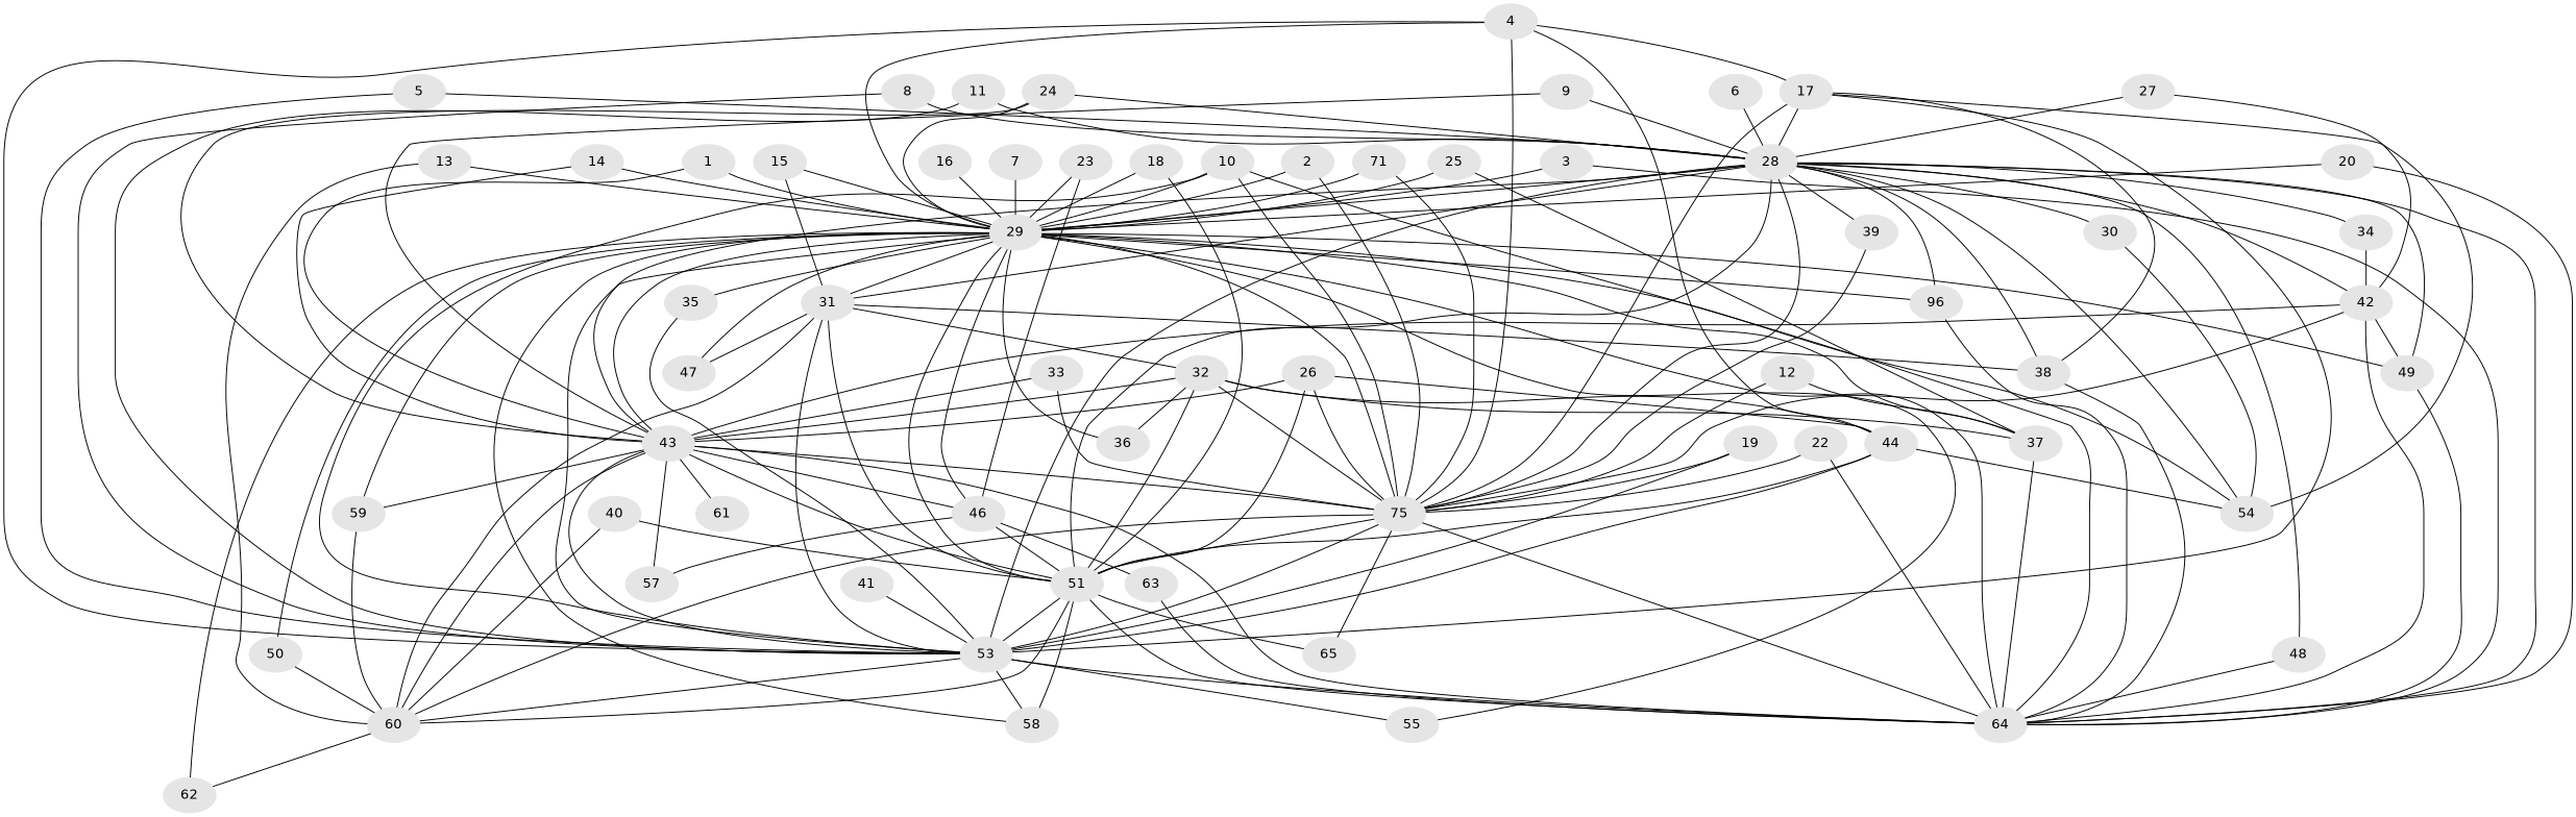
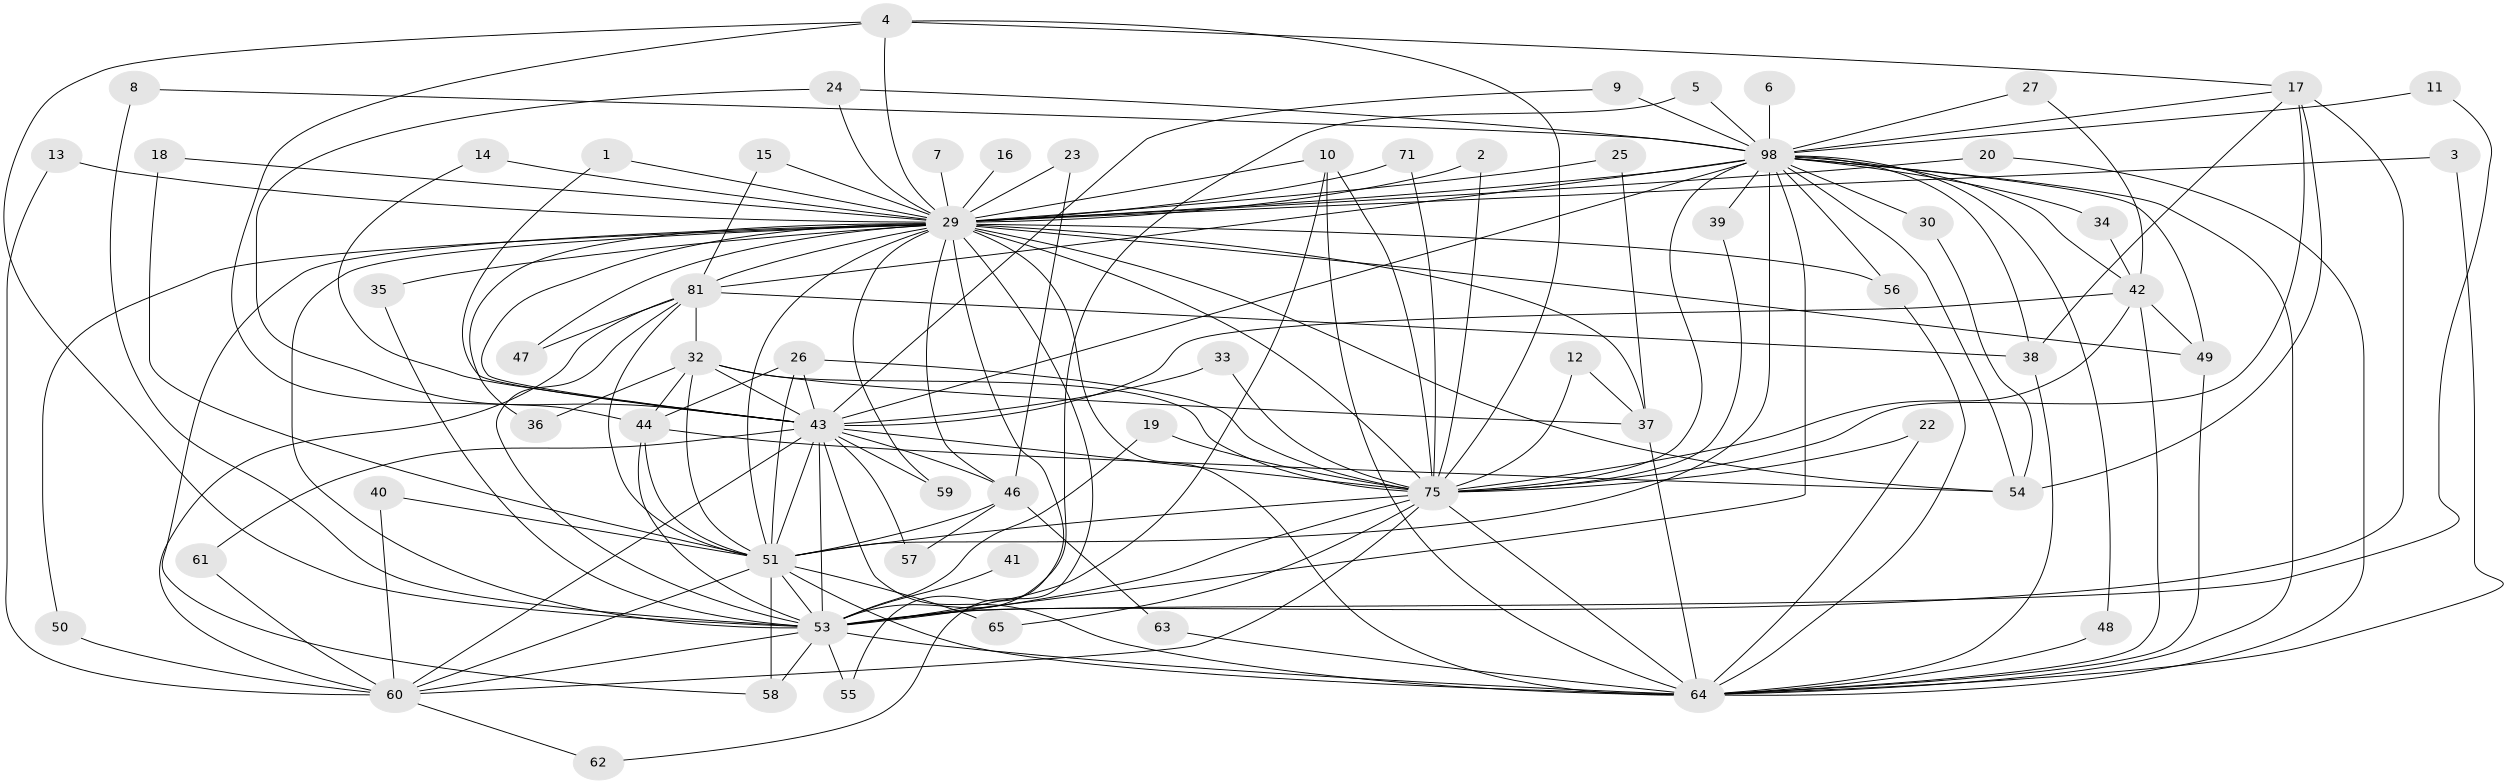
  graph {
    fontname="DejaVu Sans"
    node [color=gray90 fontname="DejaVu Sans" style=filled]
    edge [fontname="DejaVu Sans" weight=1.0]
    1
    29
    43
    n4 [label=75]
    64
    53
    37
-   31
+   31 [label=81]
    54
    51
    46
    49
-   56 [label=96]
+   56
    35
    36
    47
    50
    55
    58
    59
    62
    60
    57
    61
    2
    65
    3
    4
    17
    44
-   28
+   28 [label=98]
    38
    5
    42
    30
    34
    39
    48
    6
    7
    8
    9
    10
    11
    12
    13
    14
    15
    32
    16
    18
    19
    20
    n54 [label=71]
    22
    23
    63
    24
    25
    26
    27
    33
    40
    41
    1 -- 29
    1 -- 43
    29 -- 43 [weight=3.0]
    29 -- n4 [weight=5.0]
    29 -- 64 [weight=2.0]
    29 -- 53 [weight=2.0]
    29 -- 37 [weight=2.0]
    29 -- 31 [weight=2.0]
    29 -- 54 [weight=3.0]
    29 -- 51 [weight=2.0]
    29 -- 46 [weight=2.0]
    29 -- 49
    29 -- 56
    29 -- 35
    29 -- 36
    29 -- 47
    29 -- 50
    29 -- 55
    29 -- 58
    29 -- 59 [weight=2.0]
    29 -- 62
    43 -- n4 [weight=2.0]
    43 -- 64 [weight=3.0]
    43 -- 53
    43 -- 51 [weight=2.0]
    43 -- 46
    43 -- 59
    43 -- 60
    43 -- 57
    43 -- 61
    n4 -- 64 [weight=2.0]
    n4 -- 53 [weight=2.0]
    n4 -- 51 [weight=2.0]
    n4 -- 60
    n4 -- 65
    53 -- 64 [weight=2.0]
    53 -- 55
    53 -- 58
    53 -- 60
    37 -- 64
    31 -- 53
    31 -- 51 [weight=2.0]
    31 -- 47
    31 -- 60
    31 -- 38 [weight=2.0]
    31 -- 32
    51 -- 64
    51 -- 53 [weight=2.0]
    51 -- 58 [weight=2.0]
    51 -- 60
    51 -- 65
    46 -- 51
    46 -- 57
    46 -- 63
    49 -- 64 [weight=2.0]
    56 -- 64
    35 -- 53
    50 -- 60
-   59 -- 60
+   61 -- 60
    60 -- 62
    2 -- 29
    2 -- n4
    3 -- 29
    3 -- 64
    4 -- 29
    4 -- n4
    4 -- 53
    4 -- 17
    4 -- 44
    17 -- n4 [weight=2.0]
    17 -- 53
    17 -- 54
    17 -- 28
    17 -- 38
    44 -- 53 [weight=2.0]
    44 -- 54
    44 -- 51
    28 -- 29 [weight=4.0]
    28 -- 43 [weight=3.0]
    28 -- n4 [weight=4.0]
    28 -- 64 [weight=2.0]
    28 -- 53 [weight=2.0]
    28 -- 31
    28 -- 54
    28 -- 51 [weight=3.0]
    28 -- 49
    28 -- 56 [weight=2.0]
    28 -- 38
    28 -- 42
    28 -- 30
    28 -- 34
    28 -- 39
    28 -- 48
    38 -- 64
    5 -- 53
    5 -- 28
    42 -- 43
    42 -- n4
    42 -- 64
    42 -- 49
    30 -- 54
    34 -- 42
    39 -- n4
    48 -- 64
    6 -- 28
    7 -- 29 [weight=2.0]
    8 -- 53
    8 -- 28
    9 -- 43
    9 -- 28
    10 -- 29
    10 -- n4
    10 -- 64
    10 -- 53
    11 -- 53
    11 -- 28
    12 -- n4
    12 -- 37
    13 -- 29
    13 -- 60
    14 -- 29
    14 -- 43
    15 -- 29
    15 -- 31
    32 -- 43
    32 -- n4
    32 -- 37
    32 -- 51
    32 -- 36
    32 -- 44
    16 -- 29
    18 -- 29 [weight=2.0]
    18 -- 51
    19 -- n4
    19 -- 53
    20 -- 29
    20 -- 64
    n54 -- 29
    n54 -- n4
    22 -- n4
    22 -- 64
    23 -- 29
    23 -- 46
    63 -- 64
    24 -- 29
    24 -- 43
    24 -- 28
    25 -- 29
    25 -- 37
    26 -- 43
    26 -- n4
    26 -- 51
    26 -- 44
    27 -- 28
    27 -- 42
    33 -- 43
    33 -- n4
    40 -- 51
    40 -- 60
    41 -- 53
  }
